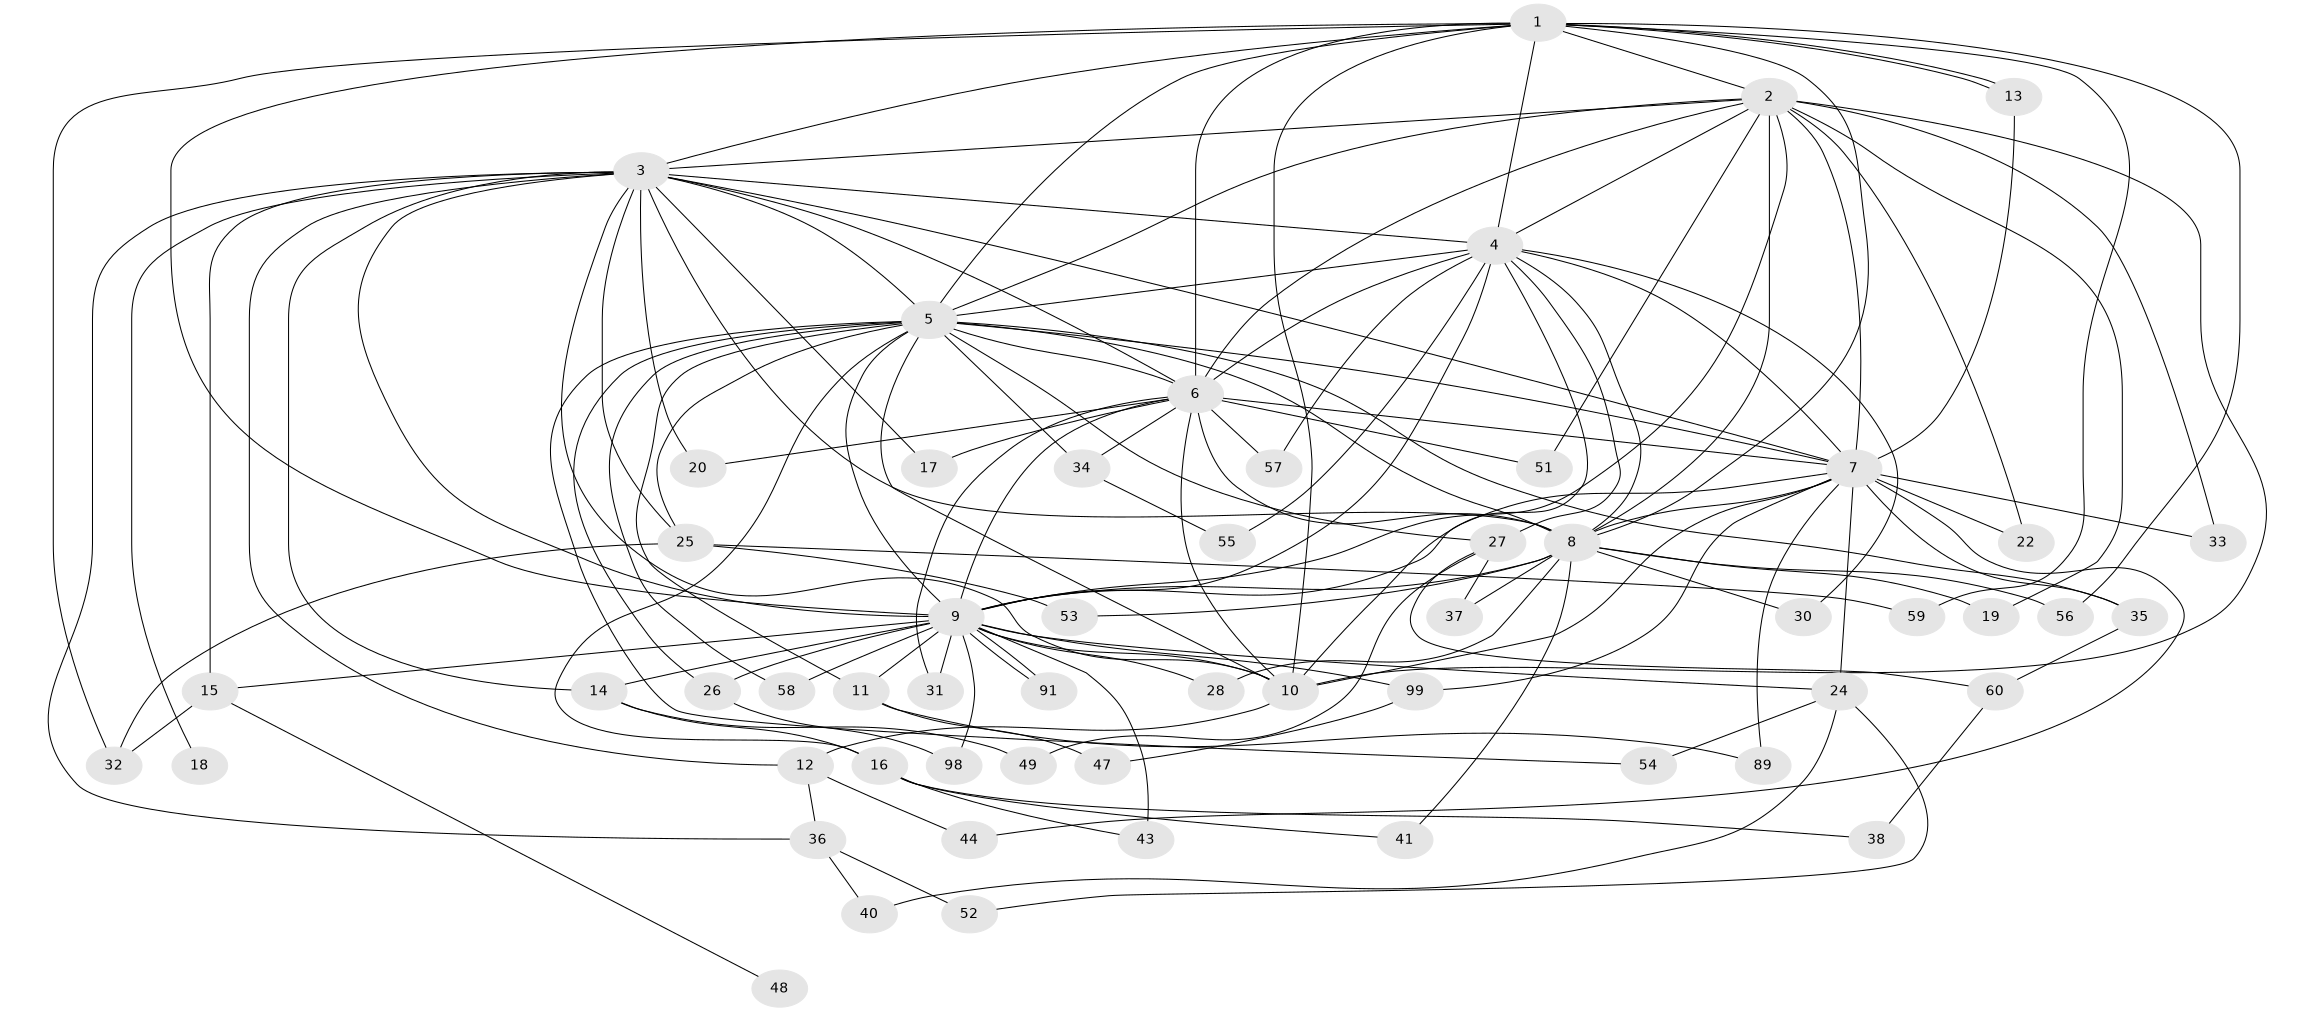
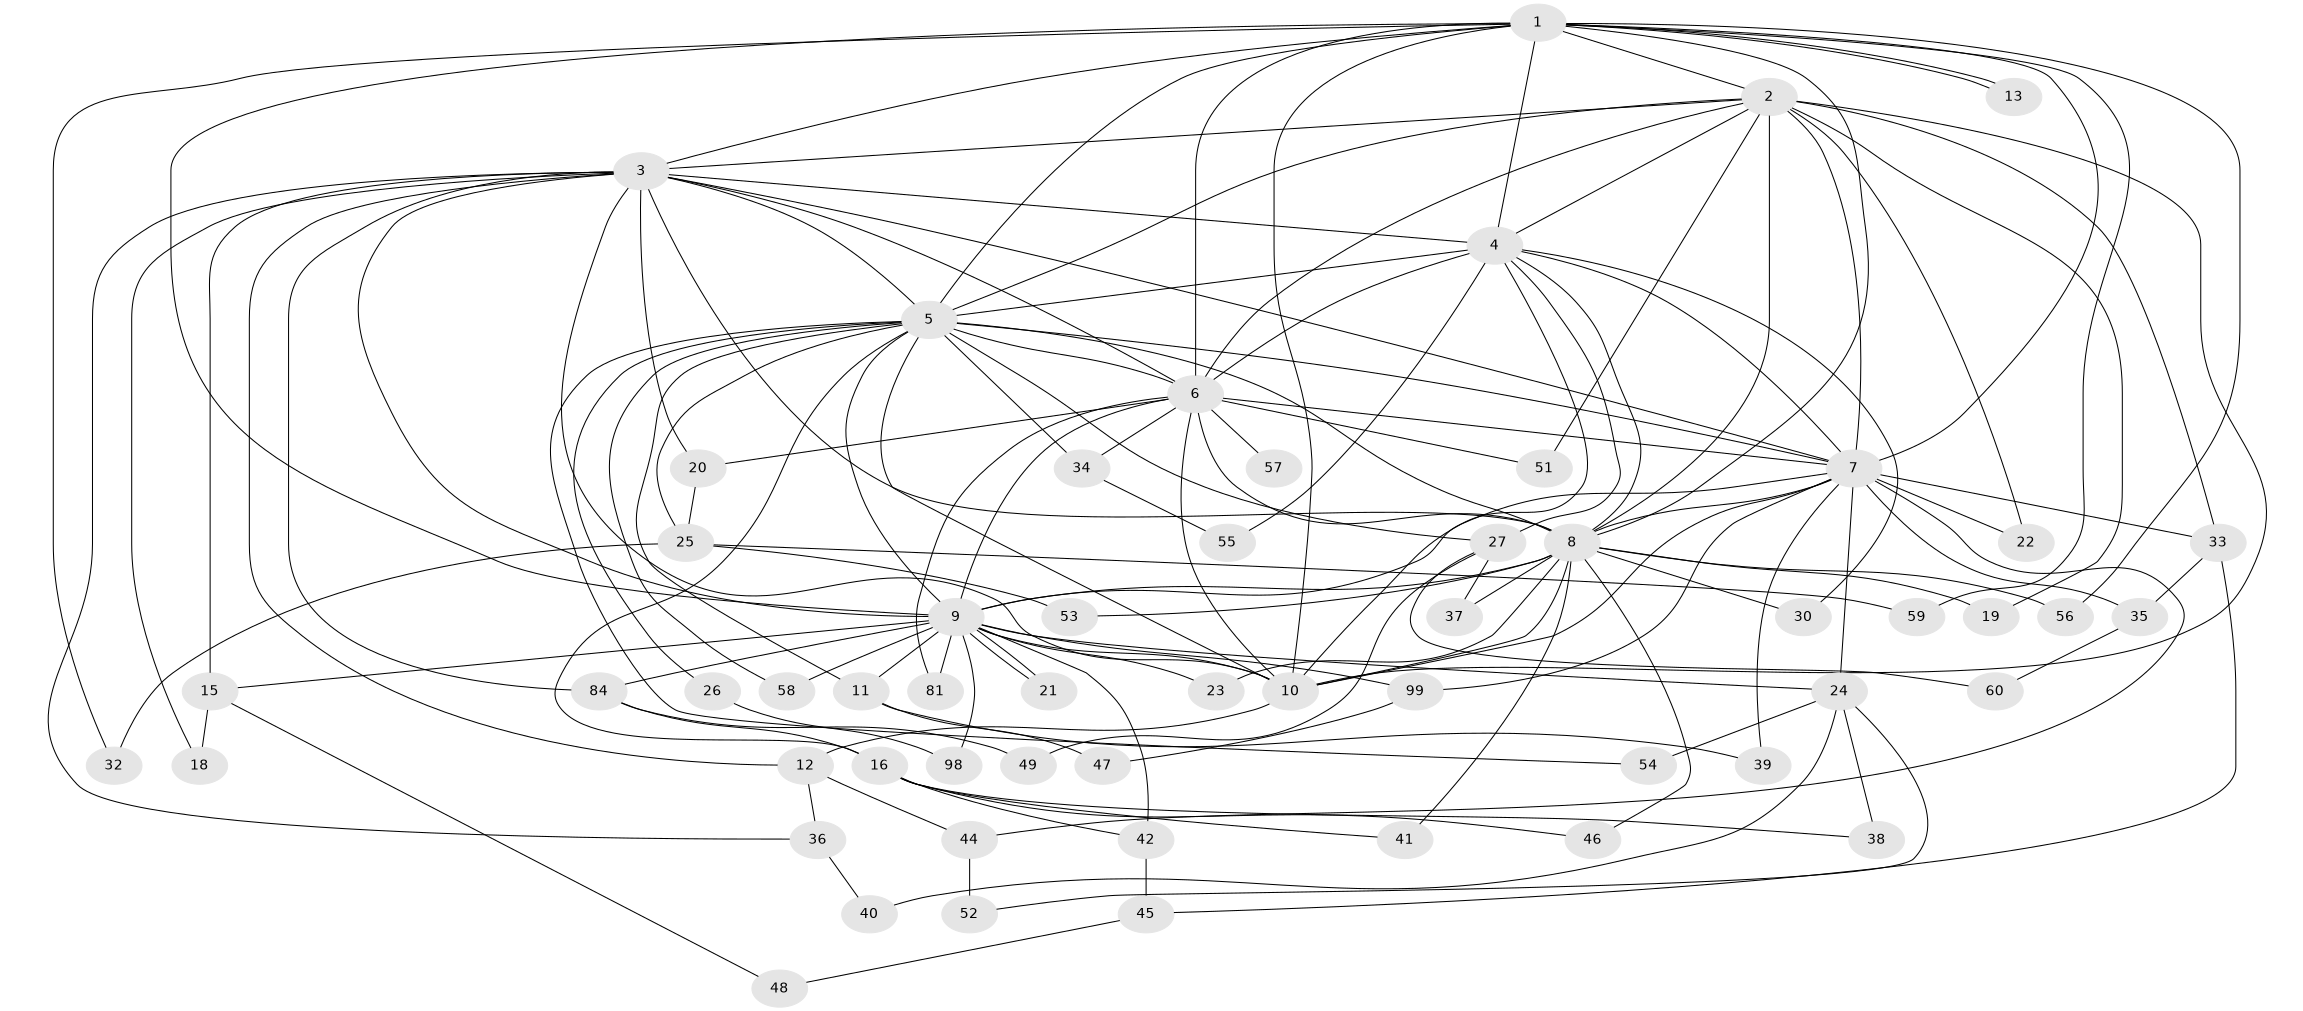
  graph {
    fontname="DejaVu Sans"
    node [color=gray90 fontname="DejaVu Sans" style=filled]
    edge [fontname="DejaVu Sans"]
    1
    2
    3
    4
    5
    6
    7
    8
    9
    10
    13
    32
    56
    59
    19
    22
    33
    51
    12
-   14
+   14 [label=84]
    15
-   17
    18
    20
    36
    27
    30
    55
    57
    11
    16
    25
    26
    34
    35
    54
    58
-   31
+   31 [label=81]
    24
    n40 [label=99]
-   39 [label=89]
+   39
    44
-   23 [label=28]
+   23
    37
    41
+   46
    53
-   21 [label=91]
+   21
    n49 [label=98]
-   42 [label=43]
+   42
+   45
    49
    48
    40
    52
    n56 [label=60]
    47
    38
    1 -- 2
    1 -- 3
    1 -- 4
    1 -- 5
    1 -- 6
-   13 -- 7
+   1 -- 7
    1 -- 8
    1 -- 9
    1 -- 10
    1 -- 13
    1 -- 13
    1 -- 32
    1 -- 56
    1 -- 59
    2 -- 3
    2 -- 4
    2 -- 5
    2 -- 6
    2 -- 7
    2 -- 8
-   2 -- 9
    2 -- 10
    2 -- 19
    2 -- 22
    2 -- 33
    2 -- 51
    3 -- 4
    3 -- 5
    3 -- 6
    3 -- 7
    3 -- 8
    3 -- 9
    3 -- 10
    3 -- 12
    3 -- 14
    3 -- 15
-   3 -- 17
    3 -- 18
    3 -- 20
    3 -- 36
    4 -- 5
    4 -- 6
    4 -- 7
    4 -- 8
-   4 -- 9
    4 -- 10
    4 -- 27
    4 -- 30
    4 -- 55
-   4 -- 57
    5 -- 6
    5 -- 7
    5 -- 8
    5 -- 9
    5 -- 10
    5 -- 27
    5 -- 11
    5 -- 16
    5 -- 25
    5 -- 26
    5 -- 34
-   5 -- 35
+   33 -- 35
    5 -- 54
    5 -- 58
    6 -- 7
    6 -- 8
    6 -- 9
    6 -- 10
    6 -- 51
-   6 -- 17
    6 -- 20
    6 -- 57
    6 -- 34
    6 -- 31
    7 -- 8
    7 -- 9
    7 -- 10
    7 -- 22
    7 -- 33
    7 -- 35
    7 -- 24
    7 -- n40
    7 -- 39
    7 -- 44
    8 -- 9
+   8 -- 10
    8 -- 56
    8 -- 19
    8 -- 30
    8 -- 23
    8 -- 37
    8 -- 41
+   8 -- 46
    8 -- 53
    9 -- 10
    9 -- 14
    9 -- 15
    9 -- 11
-   9 -- 26
    9 -- 58
    9 -- 31
    9 -- 24
    9 -- n40
    9 -- 23
    9 -- 21
    9 -- 21
    9 -- n49
    9 -- 42
    10 -- 12
+   33 -- 45
    12 -- 36
    12 -- 44
    14 -- 16
    14 -- 49
-   15 -- 32
+   15 -- 18
    15 -- 48
-   3 -- 25
+   20 -- 25
    36 -- 40
-   36 -- 52
+   44 -- 52
    27 -- 37
    27 -- 49
    27 -- n56
    11 -- 39
    11 -- 47
    16 -- 41
+   16 -- 46
    16 -- 42
    16 -- 38
    25 -- 32
    25 -- 59
    25 -- 53
    26 -- n49
    34 -- 55
    35 -- n56
    24 -- 54
    24 -- 40
    24 -- 52
-   n56 -- 38
+   24 -- 38
    n40 -- 47
+   42 -- 45
+   45 -- 48
  }
